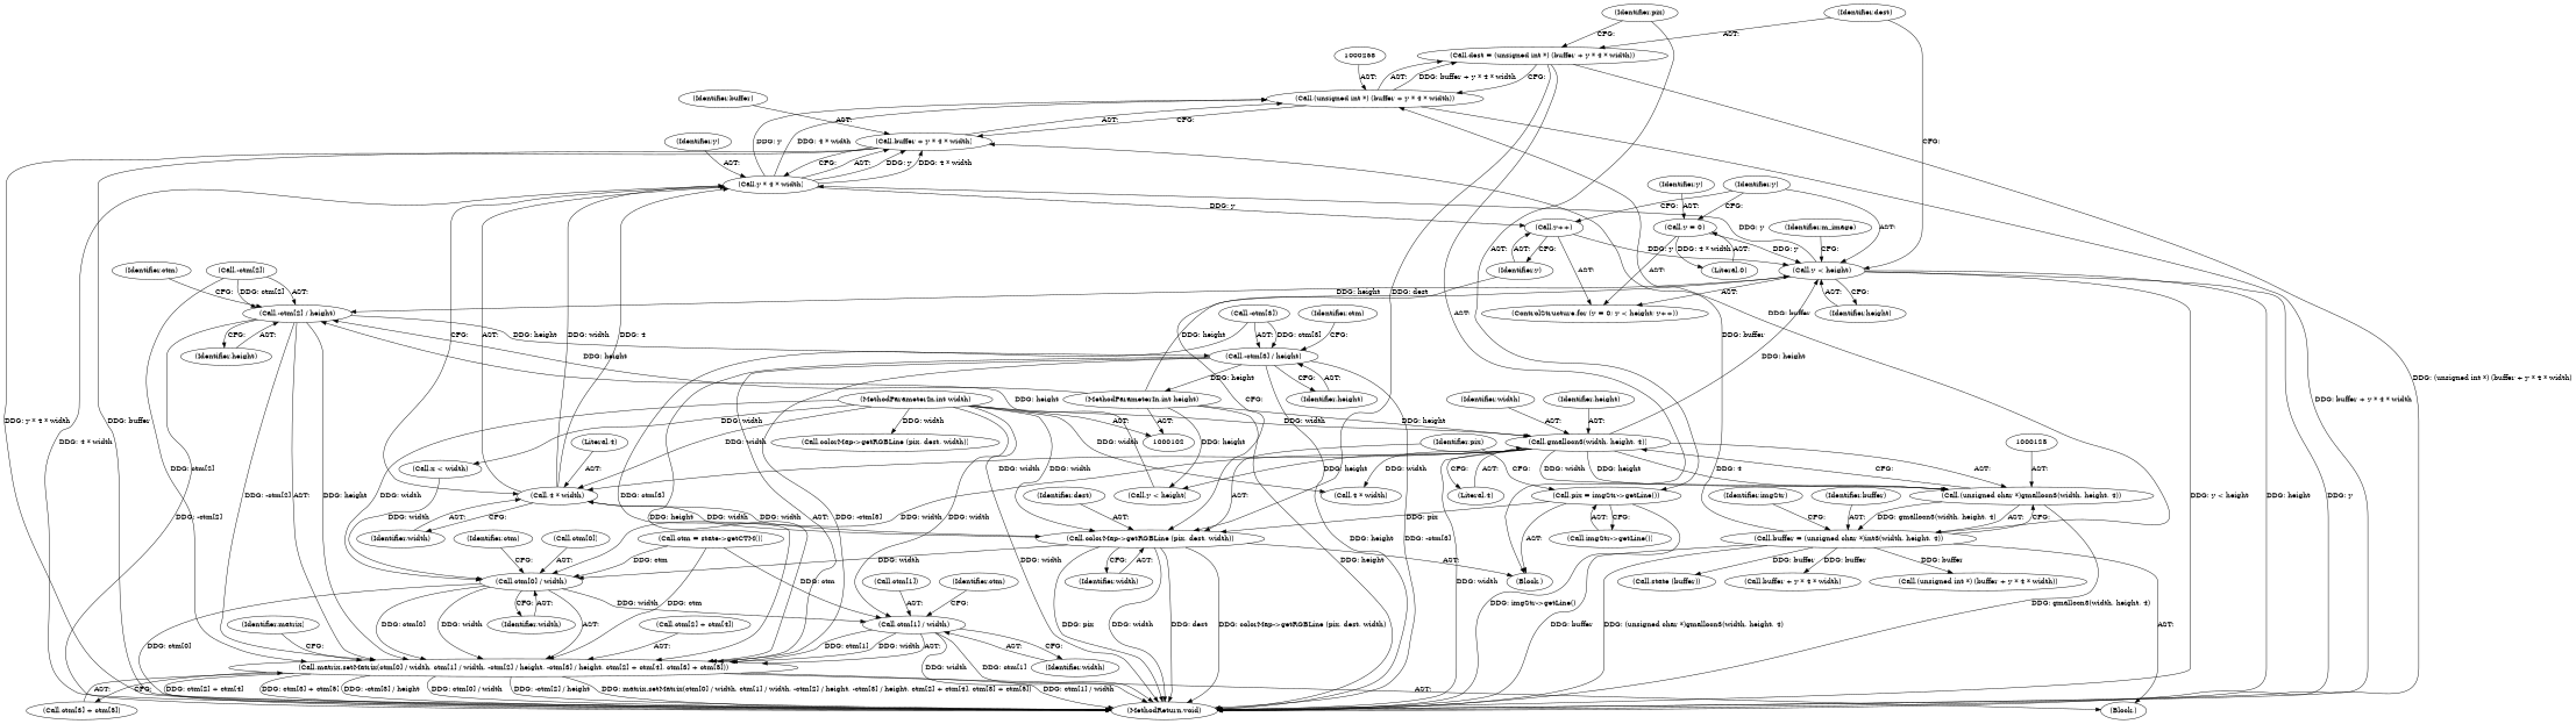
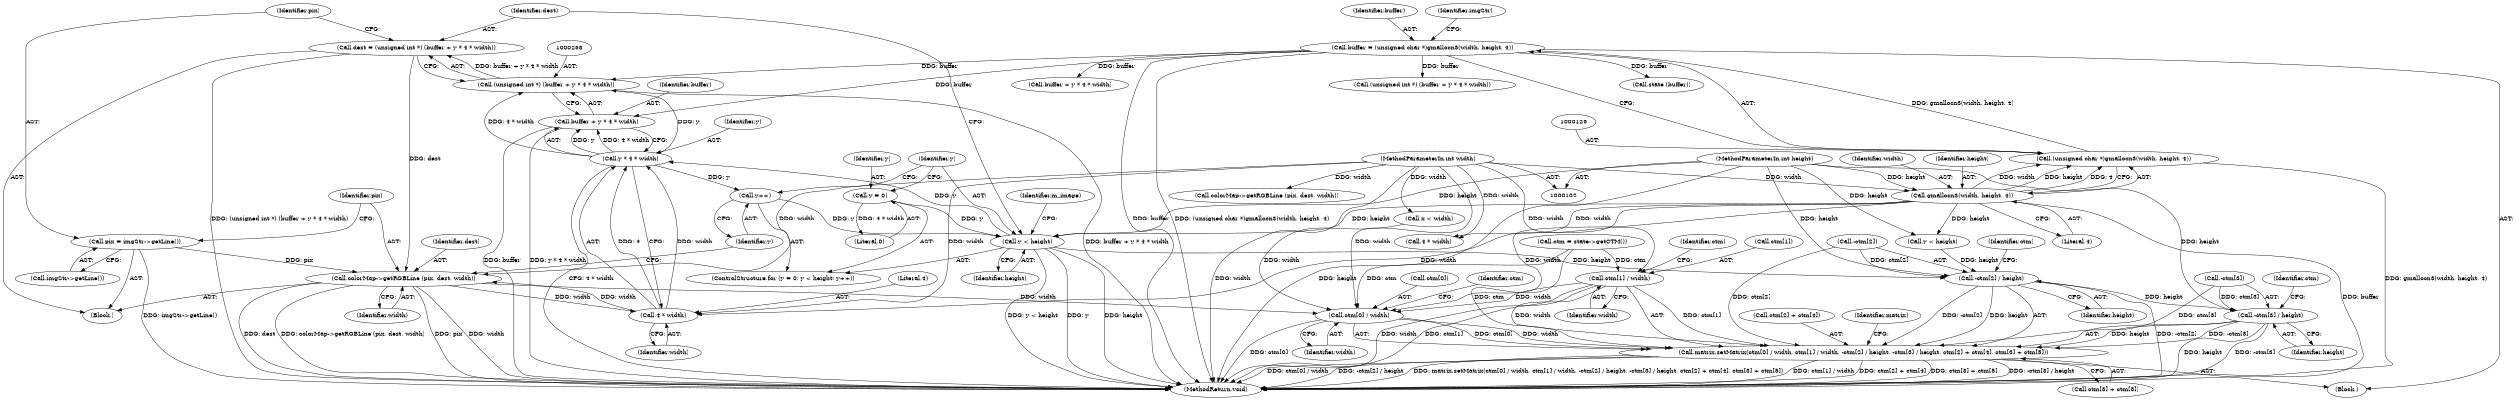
  digraph {
    n1 [label="(Call,dest = (unsigned int *) (buffer + y * 4 * width))"]
    n2 [label="(Call,(unsigned int *) (buffer + y * 4 * width))"]
    n3 [label="(Call,colorMap->getRGBLine (pix, dest, width))"]
    n4 [label="(Block,)"]
    n5 [label="(MethodReturn,void)"]
    n6 [label="(Call,buffer + y * 4 * width)"]
    n7 [label="(Call,4 * width)"]
    n8 [label="(Call,ctm[0] / width)"]
    n9 [label="(Identifier,width)"]
    n10 [label="(Call,y * 4 * width)"]
-   n11 [label="(Call,buffer = (unsigned char *)int3(width, height, 4))"]
+   n11 [label="(Call,buffer = (unsigned char *)gmallocn3(width, height, 4))"]
    n12 [label="(Call,(unsigned char *)gmallocn3(width, height, 4))"]
    n13 [label="(Call,buffer + y * 4 * width)"]
    n14 [label="(Call,(unsigned int *) (buffer + y * 4 * width))"]
    n15 [label="(Block,)"]
    n16 [label="(Call,state (buffer))"]
    n17 [label="(Call,gmallocn3(width, height, 4))"]
    n18 [label="(Call,y < height)"]
    n19 [label="(Literal,4)"]
    n20 [label="(Call,y < height)"]
    n21 [label="(Call,4 * width)"]
    n22 [label="(Call,-ctm[2] / height)"]
    n23 [label="(ControlStructure,for (y = 0; y < height; y++))"]
    n24 [label="(Identifier,height)"]
    n25 [label="(Identifier,width)"]
    n26 [label="(Call,ctm[1] / width)"]
    n27 [label="(Call,matrix.setMatrix(ctm[0] / width, ctm[1] / width, -ctm[2] / height, -ctm[3] / height, ctm[2] + ctm[4], ctm[3] + ctm[5]))"]
    n28 [label="(Identifier,width)"]
    n29 [label="(MethodParameterIn,int width)"]
    n30 [label="(Call,colorMap->getRGBLine (pix, dest, width))"]
    n31 [label="(Call,x < width)"]
    1000102
    n33 [label="(Identifier,width)"]
    n34 [label="(MethodParameterIn,int height)"]
    n35 [label="(Call,-ctm[3] / height)"]
    n36 [label="(Identifier,height)"]
    n37 [label="(Identifier,height)"]
    n38 [label="(Call,y++)"]
    n39 [label="(Identifier,y)"]
    n40 [label="(Call,y = 0)"]
    n41 [label="(Literal,0)"]
    n42 [label="(Call,pix = imgStr->getLine())"]
    n43 [label="(Call,imgStr->getLine())"]
    n44 [label="(Call,ctm[3] + ctm[5])"]
    n45 [label="(Call,ctm[2] + ctm[4])"]
    n46 [label="(Identifier,y)"]
    n47 [label="(Call,-ctm[2])"]
    n48 [label="(Identifier,ctm)"]
    n49 [label="(Identifier,ctm)"]
    n50 [label="(Call,ctm[0])"]
    n51 [label="(Identifier,width)"]
    n52 [label="(Call,-ctm[3])"]
    n53 [label="(Call,ctm[1])"]
    n54 [label="(Identifier,pix)"]
    n55 [label="(Identifier,y)"]
    n56 [label="(Literal,4)"]
    n57 [label="(Identifier,ctm)"]
    n58 [label="(Identifier,imgStr)"]
    n59 [label="(Identifier,matrix)"]
    n60 [label="(Identifier,buffer)"]
    n61 [label="(Identifier,y)"]
    n62 [label="(Identifier,pix)"]
    n63 [label="(Identifier,buffer)"]
    n64 [label="(Identifier,height)"]
    n65 [label="(Identifier,dest)"]
    n66 [label="(Identifier,dest)"]
    n67 [label="(Identifier,ctm)"]
    n68 [label="(Call,ctm = state->getCTM())"]
    n69 [label="(Identifier,m_image)"]
    1000258
    1000125
    n1 -> n2 [label="CFG: "]
    n1 -> n3 [label="DDG: dest"]
    n1 -> n4 [label="AST: "]
    n1 -> n5 [label="DDG: (unsigned int *) (buffer + y * 4 * width)"]
    n2 -> n1 [label="AST: "]
    n2 -> n1 [label="DDG: buffer + y * 4 * width"]
    n2 -> n5 [label="DDG: buffer + y * 4 * width"]
    n2 -> n6 [label="CFG: "]
    n3 -> n4 [label="AST: "]
    n3 -> n5 [label="DDG: colorMap->getRGBLine (pix, dest, width)"]
    n3 -> n5 [label="DDG: pix"]
    n3 -> n5 [label="DDG: width"]
    n3 -> n5 [label="DDG: dest"]
    n3 -> n7 [label="DDG: width"]
    n3 -> n8 [label="DDG: width"]
    n3 -> n9 [label="CFG: "]
    n6 -> n2 [label="AST: "]
    n6 -> n5 [label="DDG: buffer"]
    n6 -> n5 [label="DDG: y * 4 * width"]
    n6 -> n10 [label="CFG: "]
    n7 -> n3 [label="DDG: width"]
    n7 -> n10 [label="AST: "]
    n7 -> n10 [label="DDG: 4"]
    n7 -> n10 [label="DDG: width"]
    n7 -> n25 [label="CFG: "]
    n8 -> n5 [label="DDG: ctm[0]"]
-   n8 -> n26 [label="DDG: width"]
+   n26 -> n8 [label="DDG: width"]
    n8 -> n27 [label="AST: "]
    n8 -> n27 [label="DDG: ctm[0]"]
    n8 -> n27 [label="DDG: width"]
    n8 -> n28 [label="CFG: "]
    n9 -> n3 [label="AST: "]
    n10 -> n2 [label="DDG: y"]
    n10 -> n2 [label="DDG: 4 * width"]
-   n10 -> n5 [label="DDG: 4 * width"]
+   n10 -> n5 [label="CFG: 4 * width"]
    n10 -> n6 [label="AST: "]
    n10 -> n6 [label="DDG: y"]
    n10 -> n6 [label="DDG: 4 * width"]
    n10 -> n7 [label="CFG: "]
    n10 -> n38 [label="DDG: y"]
    n11 -> n2 [label="DDG: buffer"]
    n11 -> n5 [label="DDG: buffer"]
    n11 -> n5 [label="DDG: (unsigned char *)gmallocn3(width, height, 4)"]
    n11 -> n6 [label="DDG: buffer"]
    n11 -> n12 [label="CFG: "]
    n11 -> n13 [label="DDG: buffer"]
    n11 -> n14 [label="DDG: buffer"]
    n11 -> n15 [label="AST: "]
    n11 -> n16 [label="DDG: buffer"]
    n12 -> n5 [label="DDG: gmallocn3(width, height, 4)"]
    n12 -> n11 [label="AST: "]
    n12 -> n11 [label="DDG: gmallocn3(width, height, 4)"]
    n12 -> n17 [label="CFG: "]
-   n17 -> n5 [label="DDG: width"]
+   n17 -> n5 [label="DDG: buffer"]
    n17 -> n7 [label="DDG: width"]
    n17 -> n8 [label="DDG: width"]
    n17 -> n12 [label="AST: "]
    n17 -> n12 [label="DDG: width"]
    n17 -> n12 [label="DDG: height"]
    n17 -> n12 [label="DDG: 4"]
    n17 -> n18 [label="DDG: height"]
    n17 -> n19 [label="CFG: "]
    n17 -> n20 [label="DDG: height"]
    n17 -> n21 [label="DDG: width"]
    n18 -> n5 [label="DDG: height"]
    n18 -> n5 [label="DDG: y"]
    n18 -> n5 [label="DDG: y < height"]
    n18 -> n10 [label="DDG: y"]
    n18 -> n22 [label="DDG: height"]
    n18 -> n23 [label="AST: "]
    n18 -> n24 [label="CFG: "]
    n19 -> n17 [label="AST: "]
    n20 -> n22 [label="DDG: height"]
    n22 -> n5 [label="DDG: -ctm[2]"]
    n22 -> n27 [label="AST: "]
    n22 -> n27 [label="DDG: -ctm[2]"]
    n22 -> n27 [label="DDG: height"]
    n22 -> n35 [label="DDG: height"]
    n22 -> n36 [label="CFG: "]
    n24 -> n18 [label="AST: "]
    n25 -> n7 [label="AST: "]
    n26 -> n5 [label="DDG: width"]
    n26 -> n5 [label="DDG: ctm[1]"]
    n26 -> n27 [label="AST: "]
    n26 -> n27 [label="DDG: ctm[1]"]
    n26 -> n27 [label="DDG: width"]
    n26 -> n33 [label="CFG: "]
    n27 -> n5 [label="DDG: -ctm[3] / height"]
    n27 -> n5 [label="DDG: ctm[0] / width"]
    n27 -> n5 [label="DDG: -ctm[2] / height"]
    n27 -> n5 [label="DDG: matrix.setMatrix(ctm[0] / width, ctm[1] / width, -ctm[2] / height, -ctm[3] / height, ctm[2] + ctm[4], ctm[3] + ctm[5])"]
    n27 -> n5 [label="DDG: ctm[1] / width"]
    n27 -> n5 [label="DDG: ctm[2] + ctm[4]"]
    n27 -> n5 [label="DDG: ctm[3] + ctm[5]"]
    n27 -> n15 [label="AST: "]
    n27 -> n44 [label="CFG: "]
    n28 -> n8 [label="AST: "]
    n29 -> n3 [label="DDG: width"]
    n29 -> n5 [label="DDG: width"]
    n29 -> n7 [label="DDG: width"]
    n29 -> n8 [label="DDG: width"]
    n29 -> n17 [label="DDG: width"]
    n29 -> n21 [label="DDG: width"]
    n29 -> n26 [label="DDG: width"]
    n29 -> n30 [label="DDG: width"]
    n29 -> n31 [label="DDG: width"]
    n29 -> 1000102 [label="AST: "]
    n31 -> n8 [label="DDG: width"]
    n33 -> n26 [label="AST: "]
    n34 -> n5 [label="DDG: height"]
    n34 -> n17 [label="DDG: height"]
    n34 -> n18 [label="DDG: height"]
    n34 -> n20 [label="DDG: height"]
    n34 -> n22 [label="DDG: height"]
    n34 -> 1000102 [label="AST: "]
-   n35 -> n34 [label="DDG: height"]
+   n34 -> n35 [label="DDG: height"]
    n35 -> n5 [label="DDG: height"]
    n35 -> n5 [label="DDG: -ctm[3]"]
    n35 -> n27 [label="AST: "]
    n35 -> n27 [label="DDG: -ctm[3]"]
    n35 -> n27 [label="DDG: height"]
    n35 -> n37 [label="CFG: "]
    n36 -> n22 [label="AST: "]
    n37 -> n35 [label="AST: "]
    n38 -> n18 [label="DDG: y"]
    n38 -> n23 [label="AST: "]
    n38 -> n39 [label="CFG: "]
    n39 -> n3 [label="CFG: "]
    n39 -> n38 [label="AST: "]
    n40 -> n18 [label="DDG: y"]
    n40 -> n23 [label="AST: "]
    n40 -> n41 [label="DDG: 4 * width"]
    n41 -> n40 [label="AST: "]
    n42 -> n3 [label="DDG: pix"]
    n42 -> n4 [label="AST: "]
    n42 -> n5 [label="DDG: imgStr->getLine()"]
    n42 -> n43 [label="CFG: "]
    n43 -> n42 [label="AST: "]
    n44 -> n27 [label="AST: "]
    n45 -> n27 [label="AST: "]
    n46 -> n18 [label="AST: "]
    n46 -> n38 [label="CFG: "]
    n46 -> n40 [label="CFG: "]
    n47 -> n22 [label="AST: "]
    n47 -> n22 [label="DDG: ctm[2]"]
    n47 -> n27 [label="DDG: ctm[2]"]
    n48 -> n35 [label="CFG: "]
    n49 -> n26 [label="CFG: "]
    n50 -> n8 [label="AST: "]
    n51 -> n17 [label="AST: "]
    n52 -> n27 [label="DDG: ctm[3]"]
    n52 -> n35 [label="AST: "]
    n52 -> n35 [label="DDG: ctm[3]"]
    n53 -> n26 [label="AST: "]
    n54 -> n3 [label="AST: "]
    n54 -> n42 [label="CFG: "]
    n55 -> n10 [label="AST: "]
    n56 -> n7 [label="AST: "]
    n57 -> n22 [label="CFG: "]
    n58 -> n11 [label="CFG: "]
    n59 -> n27 [label="CFG: "]
    n60 -> n6 [label="AST: "]
    n61 -> n40 [label="AST: "]
    n62 -> n1 [label="CFG: "]
    n62 -> n42 [label="AST: "]
    n63 -> n11 [label="AST: "]
    n64 -> n17 [label="AST: "]
    n65 -> n1 [label="AST: "]
    n65 -> n18 [label="CFG: "]
    n66 -> n3 [label="AST: "]
    n67 -> n8 [label="CFG: "]
    n68 -> n8 [label="DDG: ctm"]
    n68 -> n26 [label="DDG: ctm"]
    n68 -> n27 [label="DDG: ctm"]
    n69 -> n18 [label="CFG: "]
    1000258 -> n2 [label="AST: "]
    1000125 -> n12 [label="AST: "]
  }
